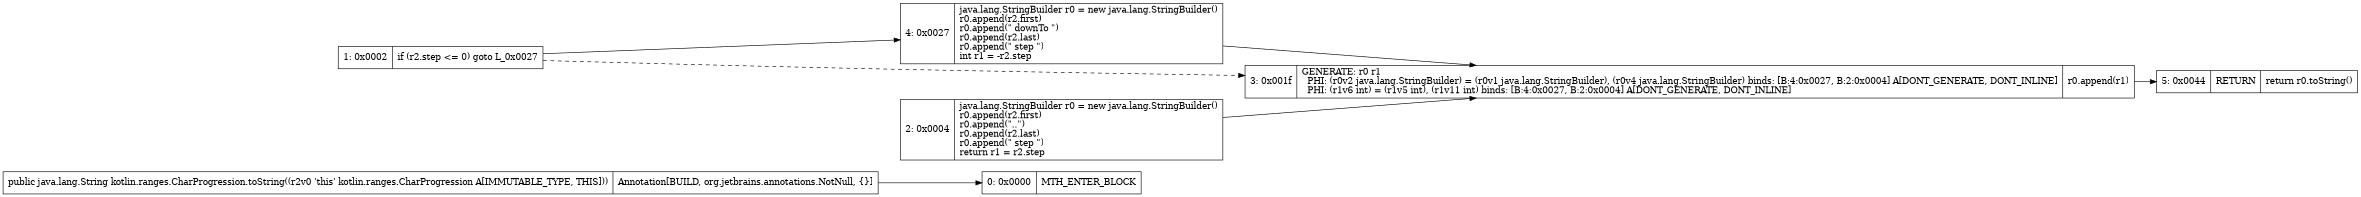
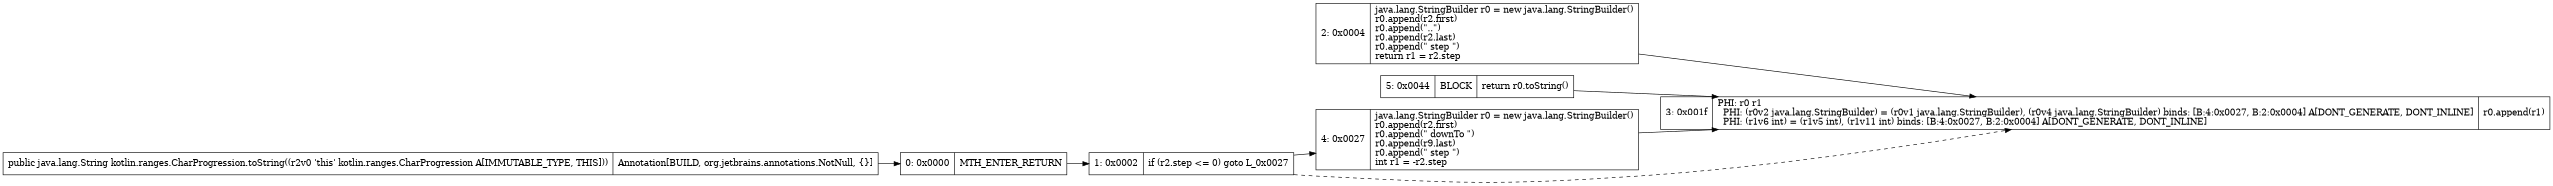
  digraph {
    rankdir=LR
    node [shape=record]
-   n1 [label="{0\:\ 0x0000|MTH_ENTER_BLOCK\l}"]
+   n1 [label="{0\:\ 0x0000|MTH_ENTER_RETURN\l}"]
    n2 [label="{1\:\ 0x0002|if (r2.step \<= 0) goto L_0x0027\l}"]
-   n3 [label="{4\:\ 0x0027|java.lang.StringBuilder r0 = new java.lang.StringBuilder()\lr0.append(r2.first)\lr0.append(\" downTo \")\lr0.append(r2.last)\lr0.append(\" step \")\lint r1 = \-r2.step\l}"]
-   n4 [label="{3\:\ 0x001f|GENERATE: r0 r1 \l  PHI: (r0v2 java.lang.StringBuilder) = (r0v1 java.lang.StringBuilder), (r0v4 java.lang.StringBuilder) binds: [B:4:0x0027, B:2:0x0004] A[DONT_GENERATE, DONT_INLINE]\l  PHI: (r1v6 int) = (r1v5 int), (r1v11 int) binds: [B:4:0x0027, B:2:0x0004] A[DONT_GENERATE, DONT_INLINE]\l|r0.append(r1)\l}"]
+   n3 [label="{4\:\ 0x0027|java.lang.StringBuilder r0 = new java.lang.StringBuilder()\lr0.append(r2.first)\lr0.append(\" downTo \")\lr0.append(r9.last)\lr0.append(\" step \")\lint r1 = \-r2.step\l}"]
+   n4 [label="{3\:\ 0x001f|PHI: r0 r1 \l  PHI: (r0v2 java.lang.StringBuilder) = (r0v1 java.lang.StringBuilder), (r0v4 java.lang.StringBuilder) binds: [B:4:0x0027, B:2:0x0004] A[DONT_GENERATE, DONT_INLINE]\l  PHI: (r1v6 int) = (r1v5 int), (r1v11 int) binds: [B:4:0x0027, B:2:0x0004] A[DONT_GENERATE, DONT_INLINE]\l|r0.append(r1)\l}"]
    n5 [label="{2\:\ 0x0004|java.lang.StringBuilder r0 = new java.lang.StringBuilder()\lr0.append(r2.first)\lr0.append(\"..\")\lr0.append(r2.last)\lr0.append(\" step \")\lreturn r1 = r2.step\l}"]
-   n6 [label="{5\:\ 0x0044|RETURN\l|return r0.toString()\l}"]
+   n6 [label="{5\:\ 0x0044|BLOCK\l|return r0.toString()\l}"]
    n7 [label="{public java.lang.String kotlin.ranges.CharProgression.toString((r2v0 'this' kotlin.ranges.CharProgression A[IMMUTABLE_TYPE, THIS]))  | Annotation[BUILD, org.jetbrains.annotations.NotNull, \{\}]\l}"]
+   n1 -> n2
    n2 -> n3
    n2 -> n4 [style=dashed]
    n3 -> n4
-   n4 -> n6
+   n6 -> n4
    n5 -> n4
    n7 -> n1
  }
